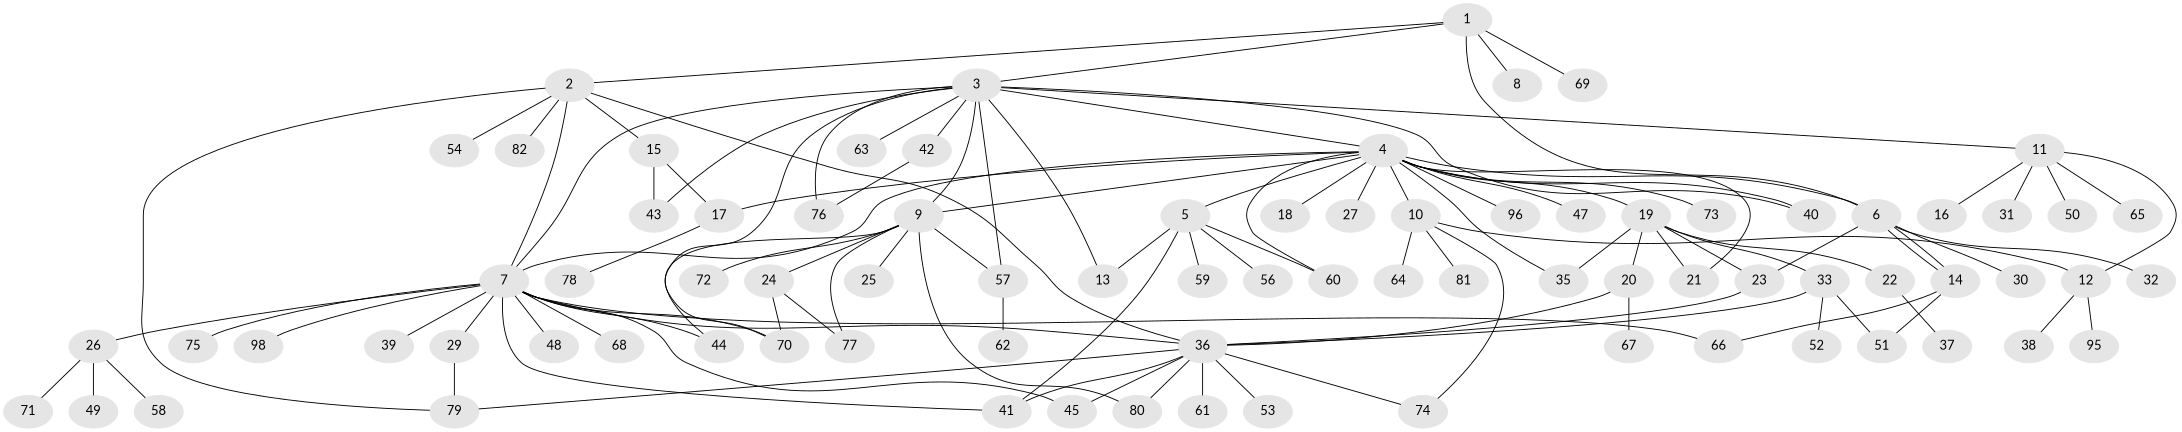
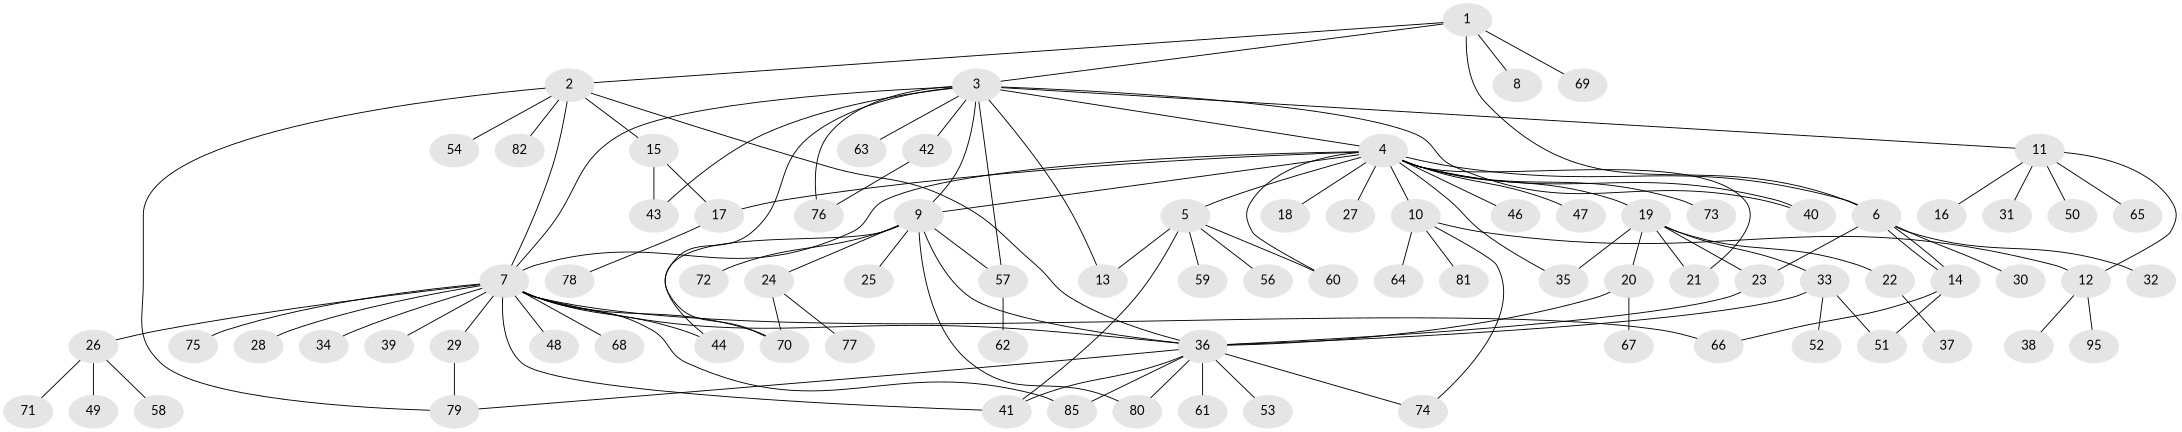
  graph {
    fontname=Lato
    node [color=gray90 fontname=Lato style=filled]
    edge [fontname=Lato]
    1
    2
    3
    6
    8
    69
    7
    15
    36
    54
    79
    82
    4
    9
    11
    13
    40
    42
    43
    57
    63
    70
    76
    14
    23
    30
    32
    41
    26
-   28 [label=98]
+   28
    29
+   34
    39
    44
-   45
+   45 [label=85]
    48
    66
    68
    75
    17
    80
    74
    53
    61
    5
    10
    18
    19
    21
    27
    35
-   46 [label=96]
+   46
    47
    60
    73
    24
    25
    72
    12
    16
    31
    50
    65
    62
    56
    59
    64
    81
    78
    20
    22
    33
    51
    49
    58
    71
    77
    38
    n79 [label=95]
    67
    37
    52
    1 -- 2
    1 -- 3
    1 -- 6
    1 -- 8
    1 -- 69
    2 -- 7
    2 -- 15
    2 -- 36
    2 -- 54
    2 -- 79
    2 -- 82
    3 -- 7
    3 -- 4
    3 -- 9
    3 -- 11
    3 -- 13
    3 -- 40
    3 -- 42
    3 -- 43
    3 -- 57
    3 -- 63
    3 -- 70
    3 -- 76
    6 -- 14
    6 -- 14
    6 -- 23
    6 -- 30
    6 -- 32
    7 -- 36
    7 -- 70
    7 -- 41
    7 -- 26
    7 -- 28
    7 -- 29
+   7 -- 34
    7 -- 39
    7 -- 44
    7 -- 45
    7 -- 48
    7 -- 66
    7 -- 68
    7 -- 75
    15 -- 43
    15 -- 17
    36 -- 79
    36 -- 41
    36 -- 45
    36 -- 80
    36 -- 74
    36 -- 53
    36 -- 61
    4 -- 6
    4 -- 7
    4 -- 9
    4 -- 40
    4 -- 17
    4 -- 5
    4 -- 10
    4 -- 18
    4 -- 19
    4 -- 21
    4 -- 27
    4 -- 35
    4 -- 46
    4 -- 47
    4 -- 60
    4 -- 73
-   9 -- 77
+   9 -- 36
    9 -- 57
    9 -- 44
    9 -- 80
    9 -- 24
    9 -- 25
    9 -- 72
    11 -- 12
    11 -- 16
    11 -- 31
    11 -- 50
    11 -- 65
    42 -- 76
    57 -- 62
    14 -- 66
    14 -- 51
    23 -- 36
    26 -- 49
    26 -- 58
    26 -- 71
    29 -- 79
    17 -- 78
    5 -- 13
    5 -- 41
    5 -- 60
    5 -- 56
    5 -- 59
    10 -- 74
    10 -- 12
    10 -- 64
    10 -- 81
    19 -- 23
    19 -- 21
    19 -- 35
    19 -- 20
    19 -- 22
    19 -- 33
    24 -- 70
    24 -- 77
    12 -- 38
    12 -- n79
    20 -- 36
    20 -- 67
    22 -- 37
    33 -- 36
    33 -- 51
    33 -- 52
  }
